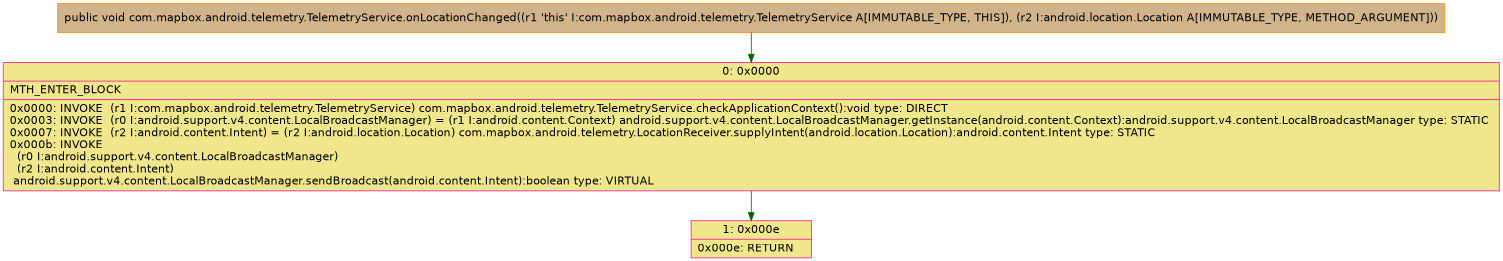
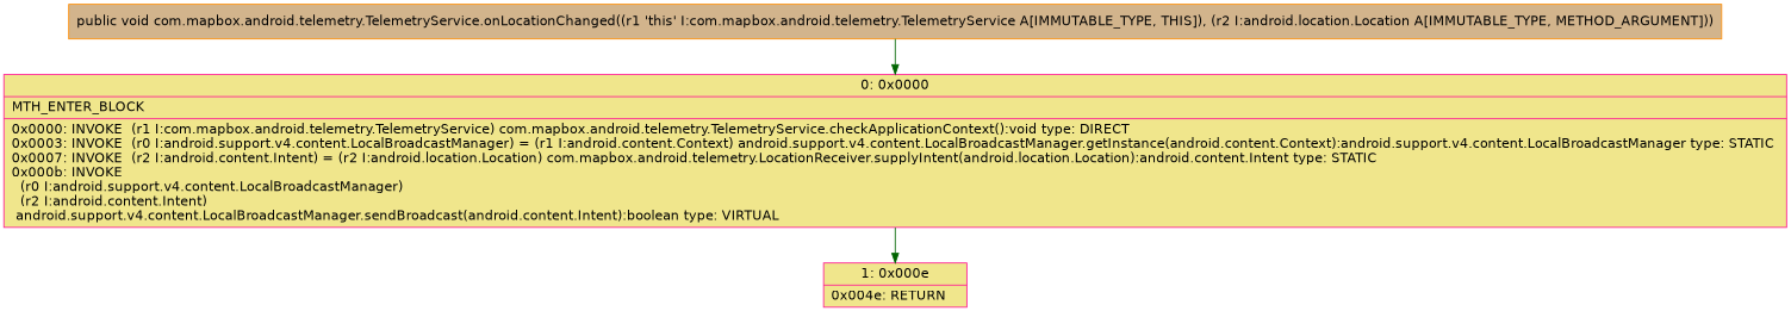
  digraph {
    fontname="DejaVu Sans"
    node [shape=record style=filled fillcolor=khaki color=deeppink fontname="DejaVu Sans"]
    edge [color=darkgreen fontname="DejaVu Sans"]
    n1 [label="{0\:\ 0x0000|MTH_ENTER_BLOCK\l|0x0000: INVOKE  (r1 I:com.mapbox.android.telemetry.TelemetryService) com.mapbox.android.telemetry.TelemetryService.checkApplicationContext():void type: DIRECT \l0x0003: INVOKE  (r0 I:android.support.v4.content.LocalBroadcastManager) = (r1 I:android.content.Context) android.support.v4.content.LocalBroadcastManager.getInstance(android.content.Context):android.support.v4.content.LocalBroadcastManager type: STATIC \l0x0007: INVOKE  (r2 I:android.content.Intent) = (r2 I:android.location.Location) com.mapbox.android.telemetry.LocationReceiver.supplyIntent(android.location.Location):android.content.Intent type: STATIC \l0x000b: INVOKE  \l  (r0 I:android.support.v4.content.LocalBroadcastManager)\l  (r2 I:android.content.Intent)\l android.support.v4.content.LocalBroadcastManager.sendBroadcast(android.content.Intent):boolean type: VIRTUAL \l}"]
-   n2 [label="{1\:\ 0x000e|0x000e: RETURN   \l}"]
+   n2 [label="{1\:\ 0x000e|0x004e: RETURN   \l}"]
    n3 [label="{public void com.mapbox.android.telemetry.TelemetryService.onLocationChanged((r1 'this' I:com.mapbox.android.telemetry.TelemetryService A[IMMUTABLE_TYPE, THIS]), (r2 I:android.location.Location A[IMMUTABLE_TYPE, METHOD_ARGUMENT])) }" fillcolor=tan color=darkorange]
    n1 -> n2
    n3 -> n1
  }
